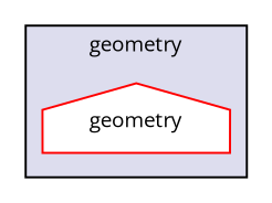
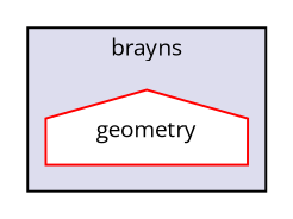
  digraph {
    compound=true
    rankdir=LR
    fontname="Open Sans"
    n1 [fillcolor=white fontname="Open Sans" fontsize=10 label=geometry pencolor=black shape=house style=filled color=red]
    subgraph cluster_1 {
      bgcolor="#ddddee"
      fontsize=10
-     label=geometry
+     label=brayns
      pencolor=black
      n1
    }
  }
